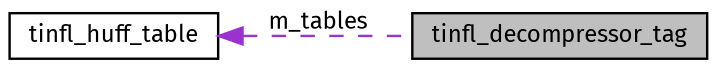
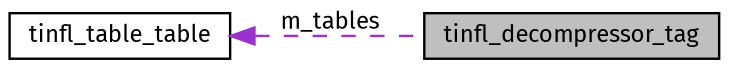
  digraph {
    rankdir=LR
    fontname="Fira Sans"
    node [color=black fontname="Fira Sans" fontsize=10 shape=record]
    n1 [fillcolor=grey75 fontcolor=black height=0.2 label=tinfl_decompressor_tag style=filled width=0.4]
-   n2 [height=0.2 label=tinfl_huff_table width=0.4]
+   n2 [height=0.2 label=tinfl_table_table width=0.4]
    n2 -> n1 [color=darkorchid3 dir=back fontname="Fira Sans" fontsize=10 label=" m_tables" labelfontname=Helvetica labelfontsize=10 style=dashed]
  }
